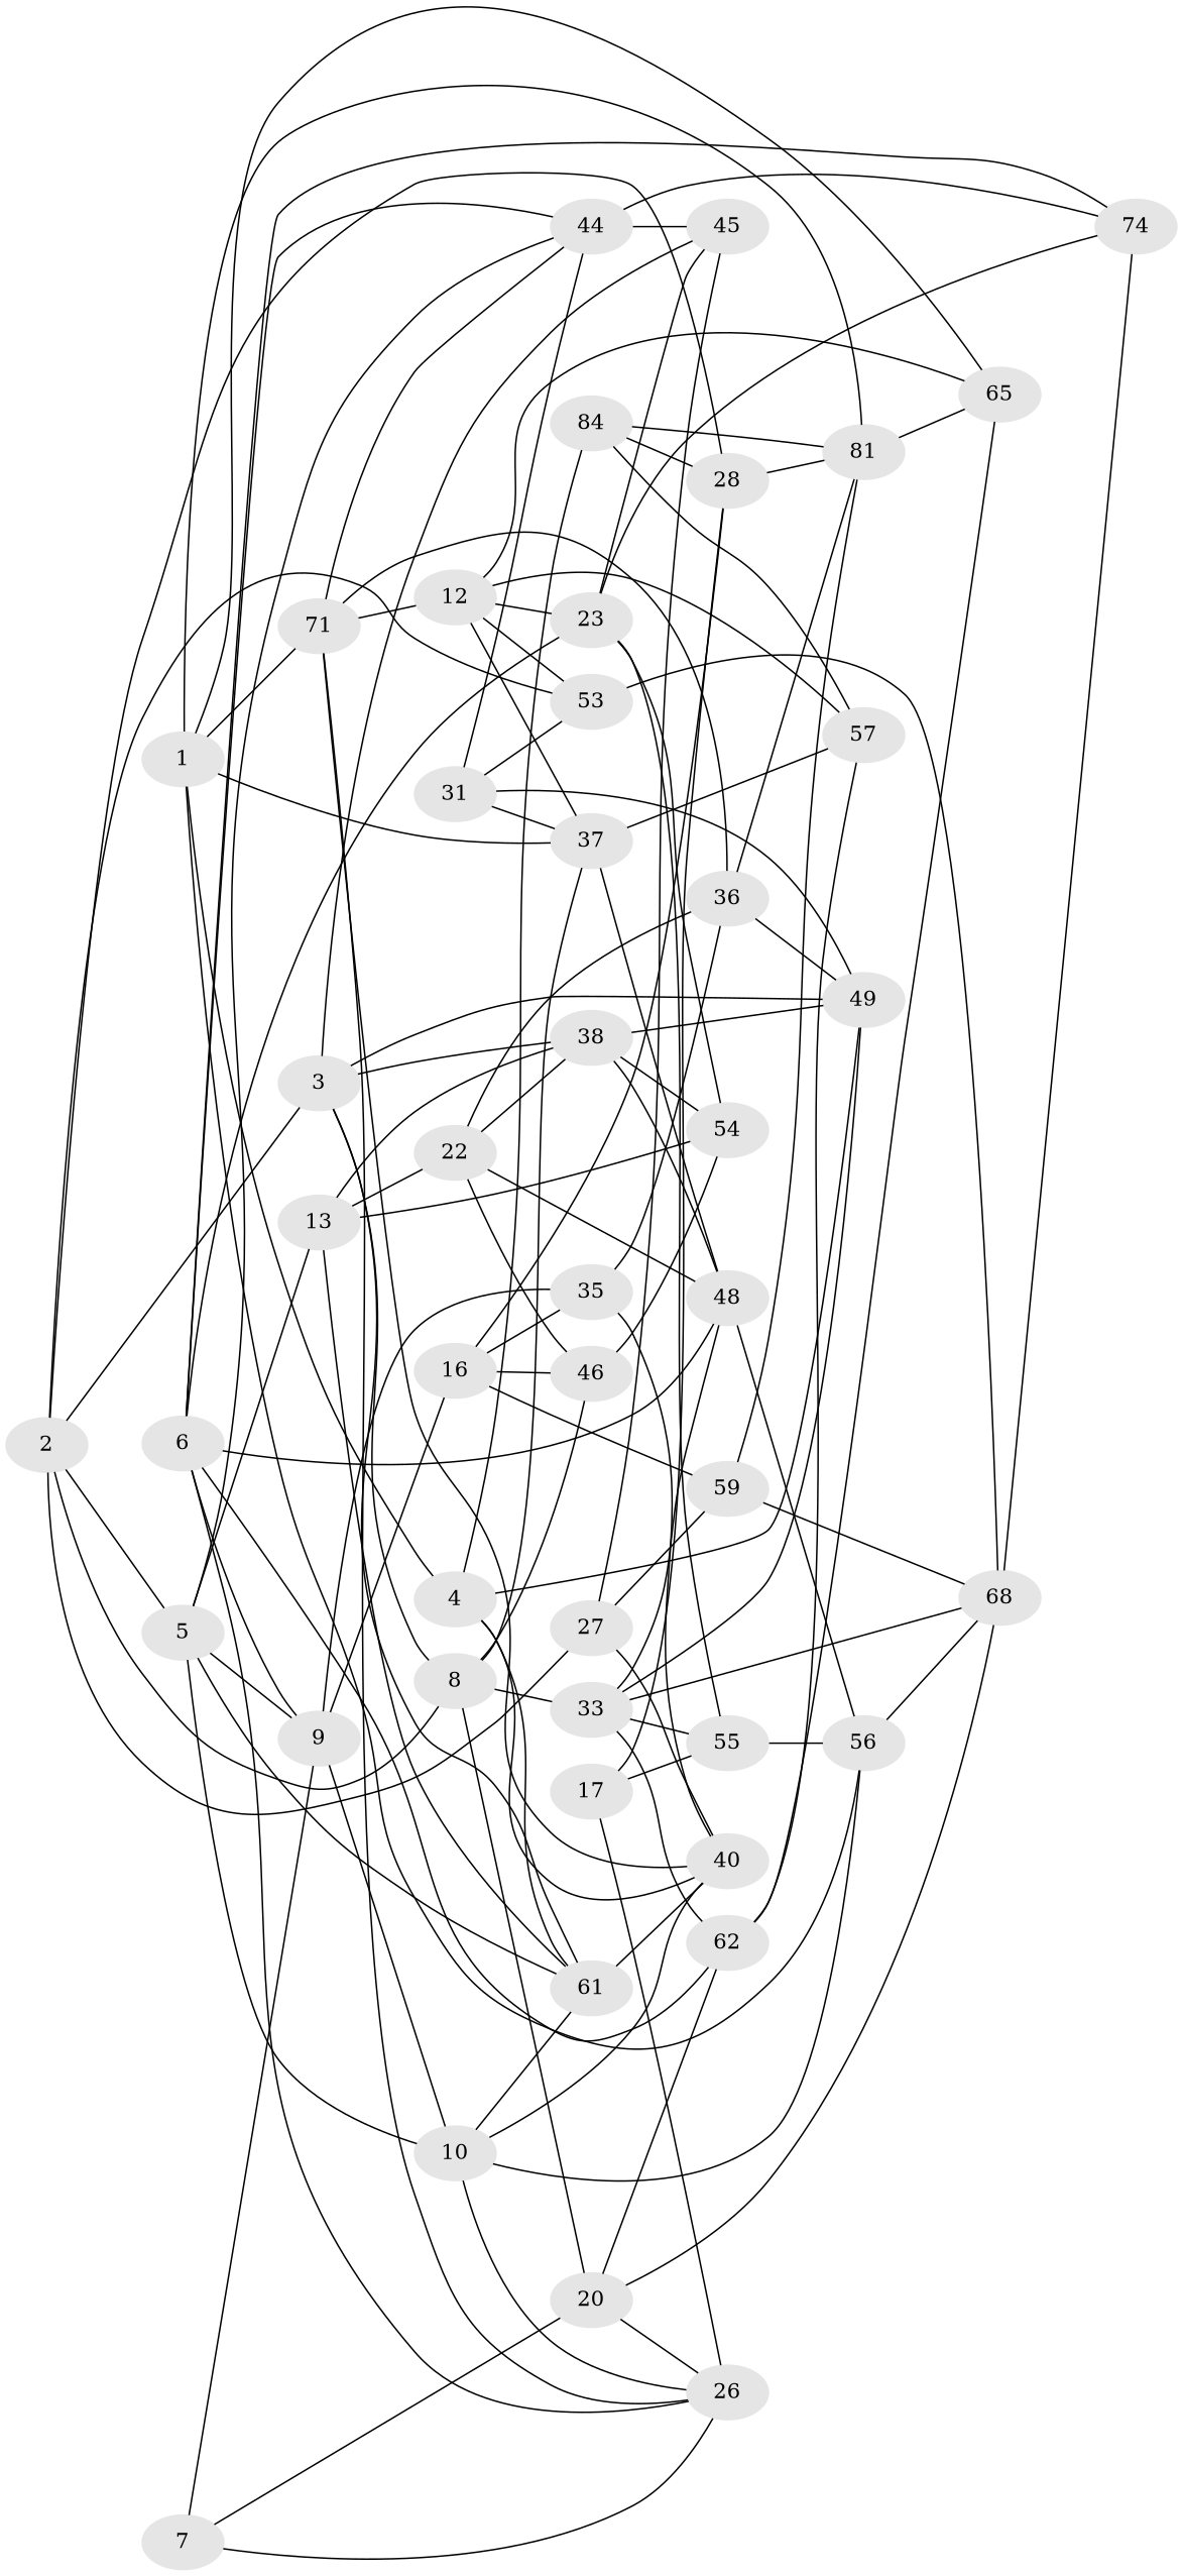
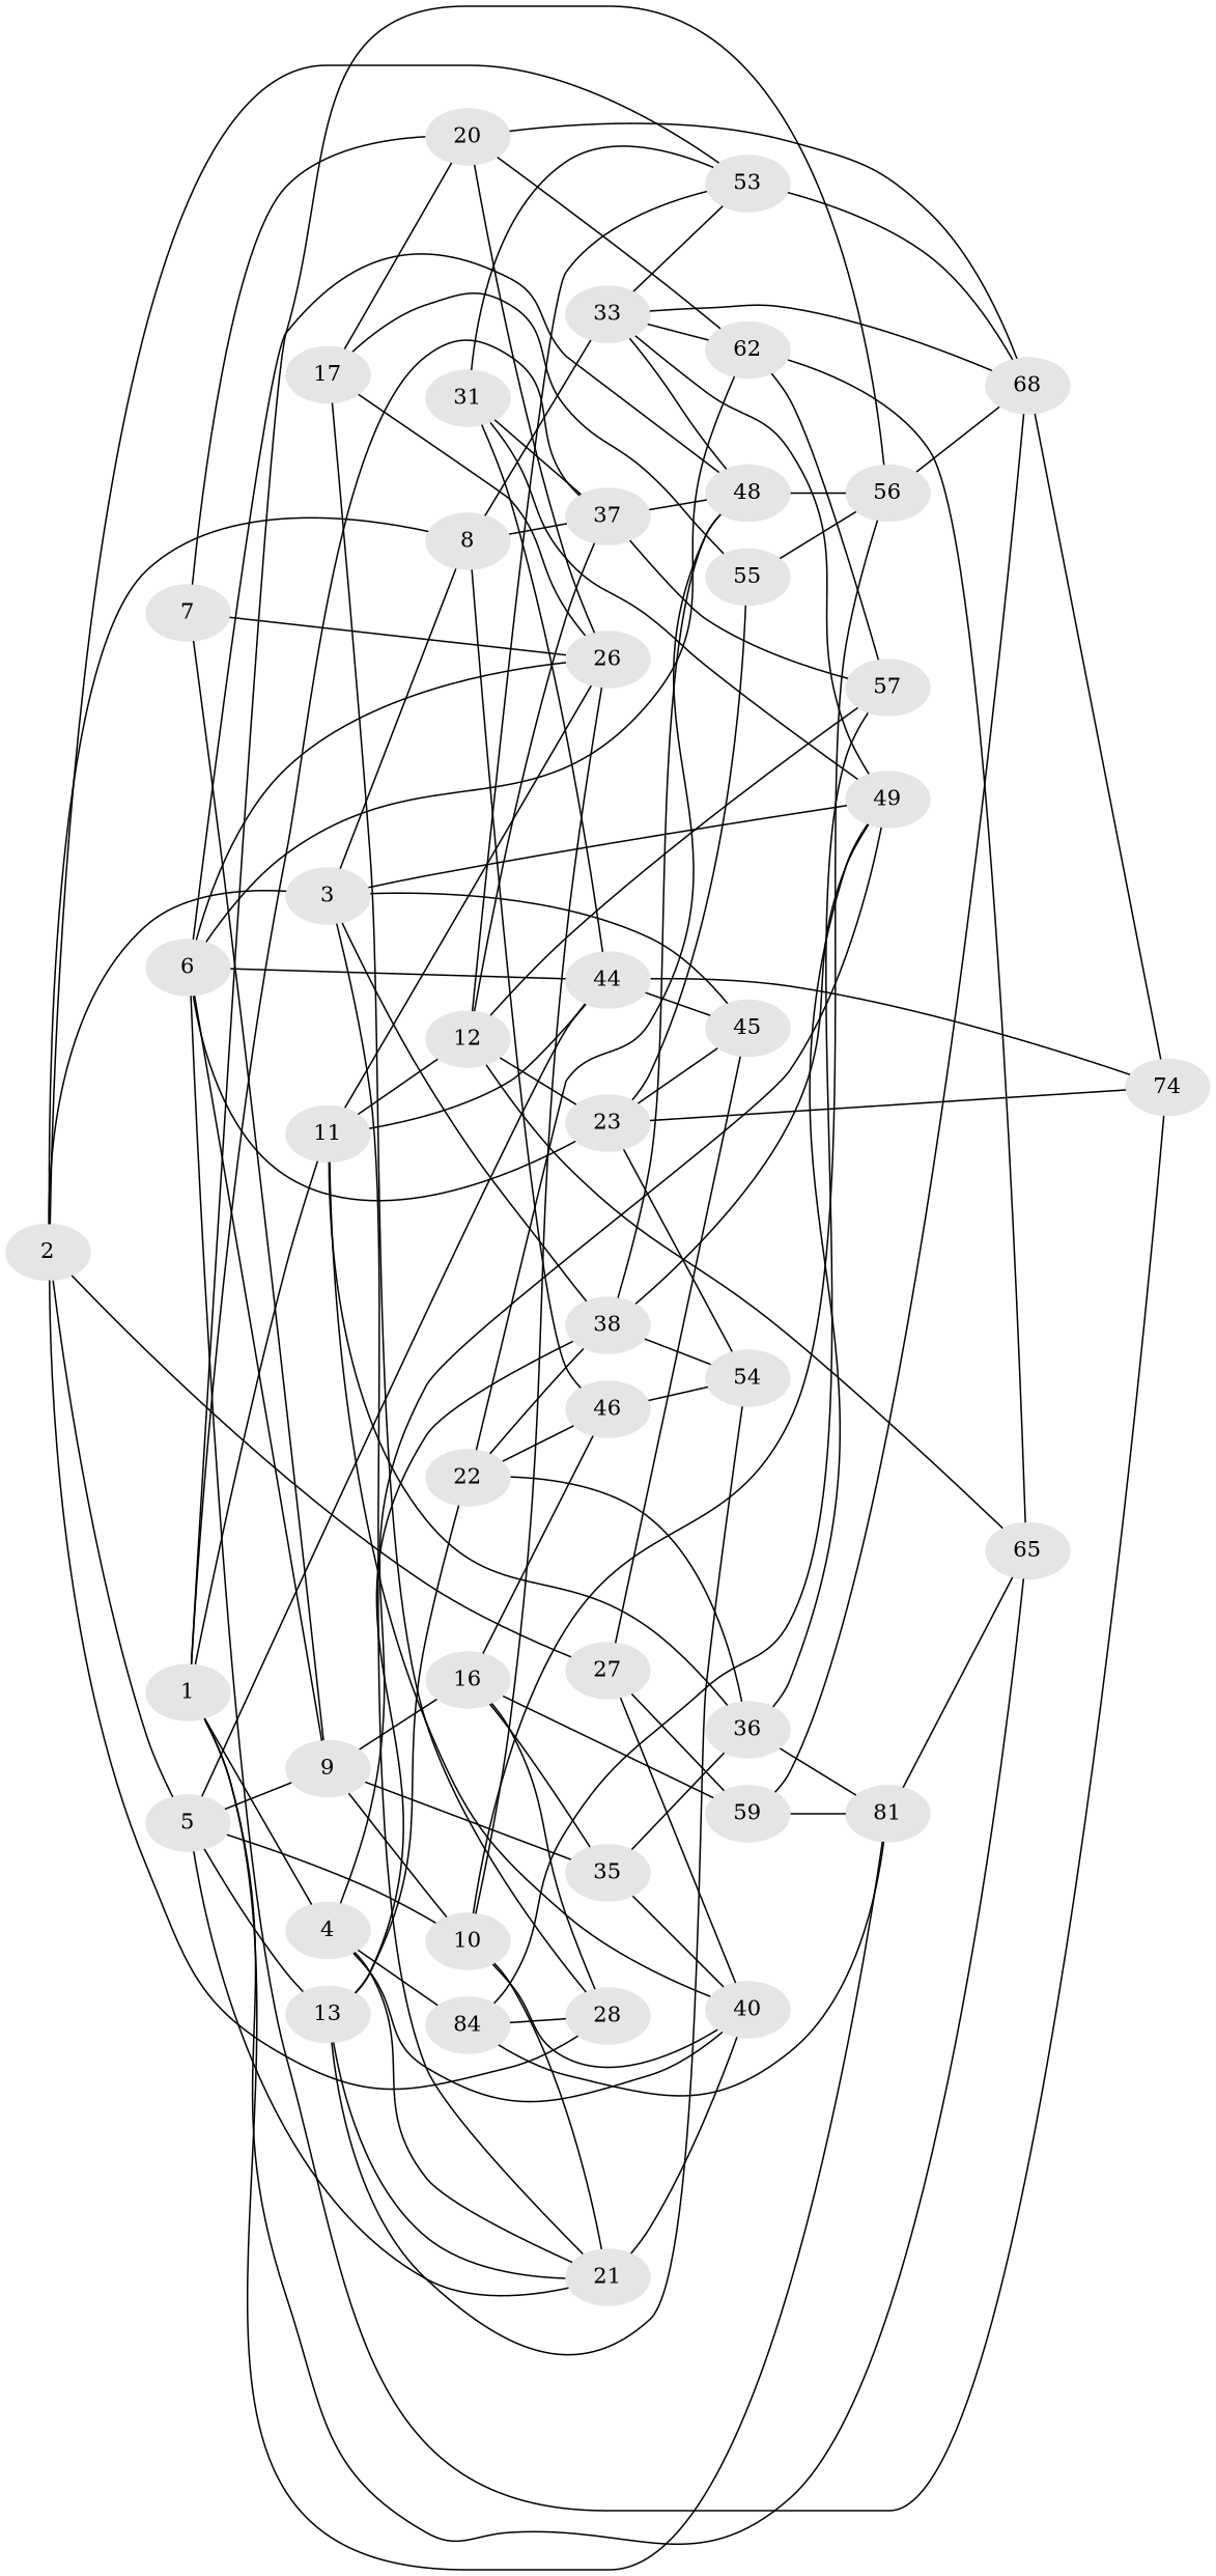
  graph {
    rankdir=LR
    node [color=gray90 style=filled]
    1 [super="+47"]
    4 [super="+18"]
-   11 [super="+25" label=71]
+   11 [super="+25"]
    37 [super="+67"]
    56 [super="+64"]
    n6 [label=81 super="+73"]
    65
-   21 [super="+42" label=61]
+   21 [super="+42"]
    49 [super="+66"]
    n10 [label=84]
    40 [super="+51"]
    44 [super="+60"]
    26 [super="+63"]
    12 [super="+39"]
    36 [super="+69"]
    48 [super="+58"]
    57
    68 [super="+71"]
    2 [super="+32"]
    3 [super="+41"]
    5 [super="+15"]
    8 [super="+19"]
    27
    28 [super="+29"]
    53
    38 [super="+43"]
    45
    9 [super="+14"]
    10 [super="+30"]
    13
    33 [super="+70"]
    46
    59
    54
    22 [super="+50"]
    16 [super="+34"]
    35
    74
    6 [super="+75"]
    23 [super="+72"]
    62
    55
    7
    20 [super="+52"]
    17
    31
    1 -- 4
    1 -- 11
    1 -- 37
    1 -- 56
    1 -- n6
    1 -- 65
    4 -- 21
    4 -- 49
    4 -- n10
    4 -- 40
    11 -- 40
    11 -- 44
    11 -- 26
    11 -- 12
    11 -- 36
    37 -- 48
    37 -- 57
    56 -- 68
    n6 -- 65
    21 -- 40
    n10 -- n6
    n10 -- 57
    n10 -- 28
    44 -- 45
    44 -- 74
    12 -- 37
    12 -- 65
    12 -- 57
    12 -- 53
    12 -- 23
    36 -- n6
    36 -- 49
    48 -- 56
    68 -- 74
    2 -- 3
    2 -- 5
    2 -- 8
    2 -- 27
    2 -- 28
    2 -- 53
    3 -- 21
    3 -- 49
    3 -- 8
    3 -- 38
    3 -- 45
    5 -- 21
    5 -- 44
    5 -- 9
    5 -- 10
    5 -- 13
    8 -- 37
    8 -- 33
    8 -- 46
    27 -- 40
    27 -- 45
    27 -- 59
-   28 -- n6
    53 -- 68
    38 -- 49
    38 -- 48
    38 -- 54
    9 -- 10
    9 -- 16
    9 -- 35
    10 -- 56
    10 -- 21
    10 -- 40
    10 -- 26
    13 -- 21
    13 -- 38
    13 -- 54
    13 -- 22
    33 -- 49
    33 -- 48
    33 -- 68
    33 -- 62
-   33 -- 55
+   33 -- 53
    46 -- 54
    59 -- n6
    59 -- 68
    22 -- 36 [weight=2]
    22 -- 48
    22 -- 38
    22 -- 46
    16 -- 28 [weight=2]
    16 -- 46
    16 -- 59
    16 -- 35
    35 -- 40
    35 -- 36
    6 -- 44
    6 -- 26
    6 -- 48
    6 -- 9
    6 -- 74
    6 -- 23
    6 -- 62
    23 -- 45
    23 -- 54
    23 -- 74
    23 -- 55
    62 -- 65
    62 -- 57
    55 -- 56
    7 -- 26
    7 -- 9
    7 -- 20 [weight=2]
    20 -- 26
    20 -- 68
    20 -- 62
    17 -- 26
    17 -- 28
    17 -- 55
-   8 -- 20
+   17 -- 20
    31 -- 37
    31 -- 49
    31 -- 44
    31 -- 53
  }
